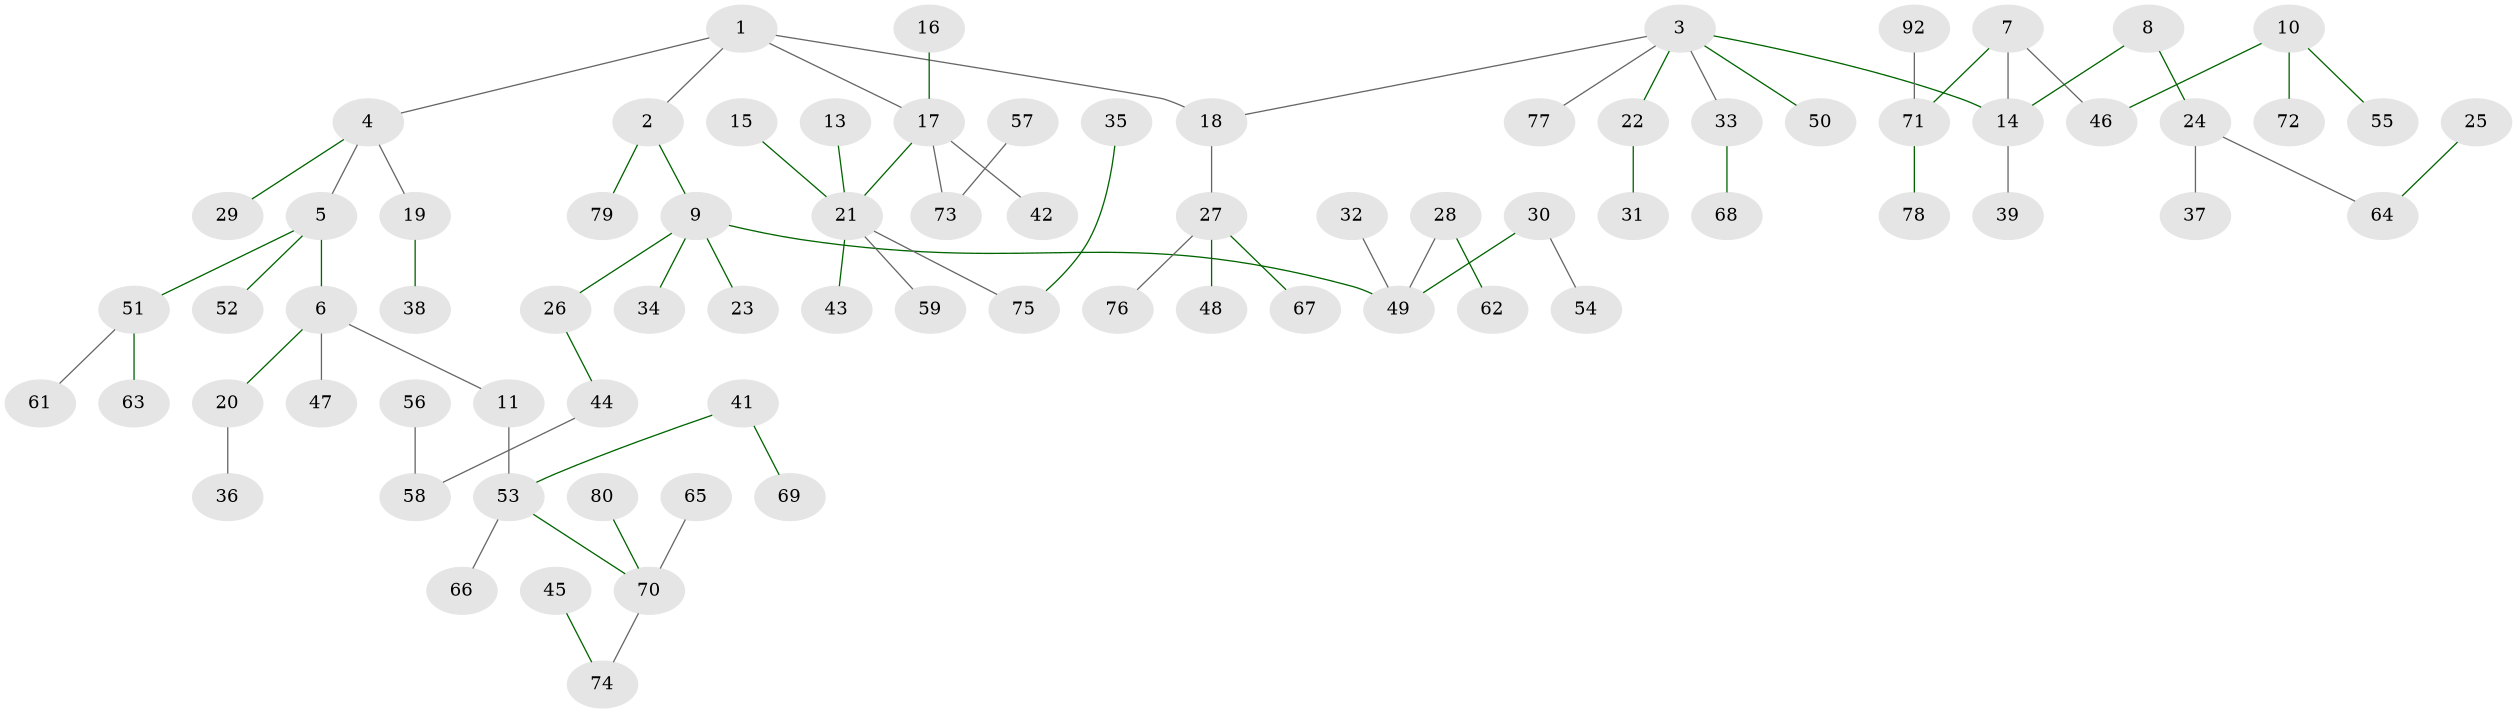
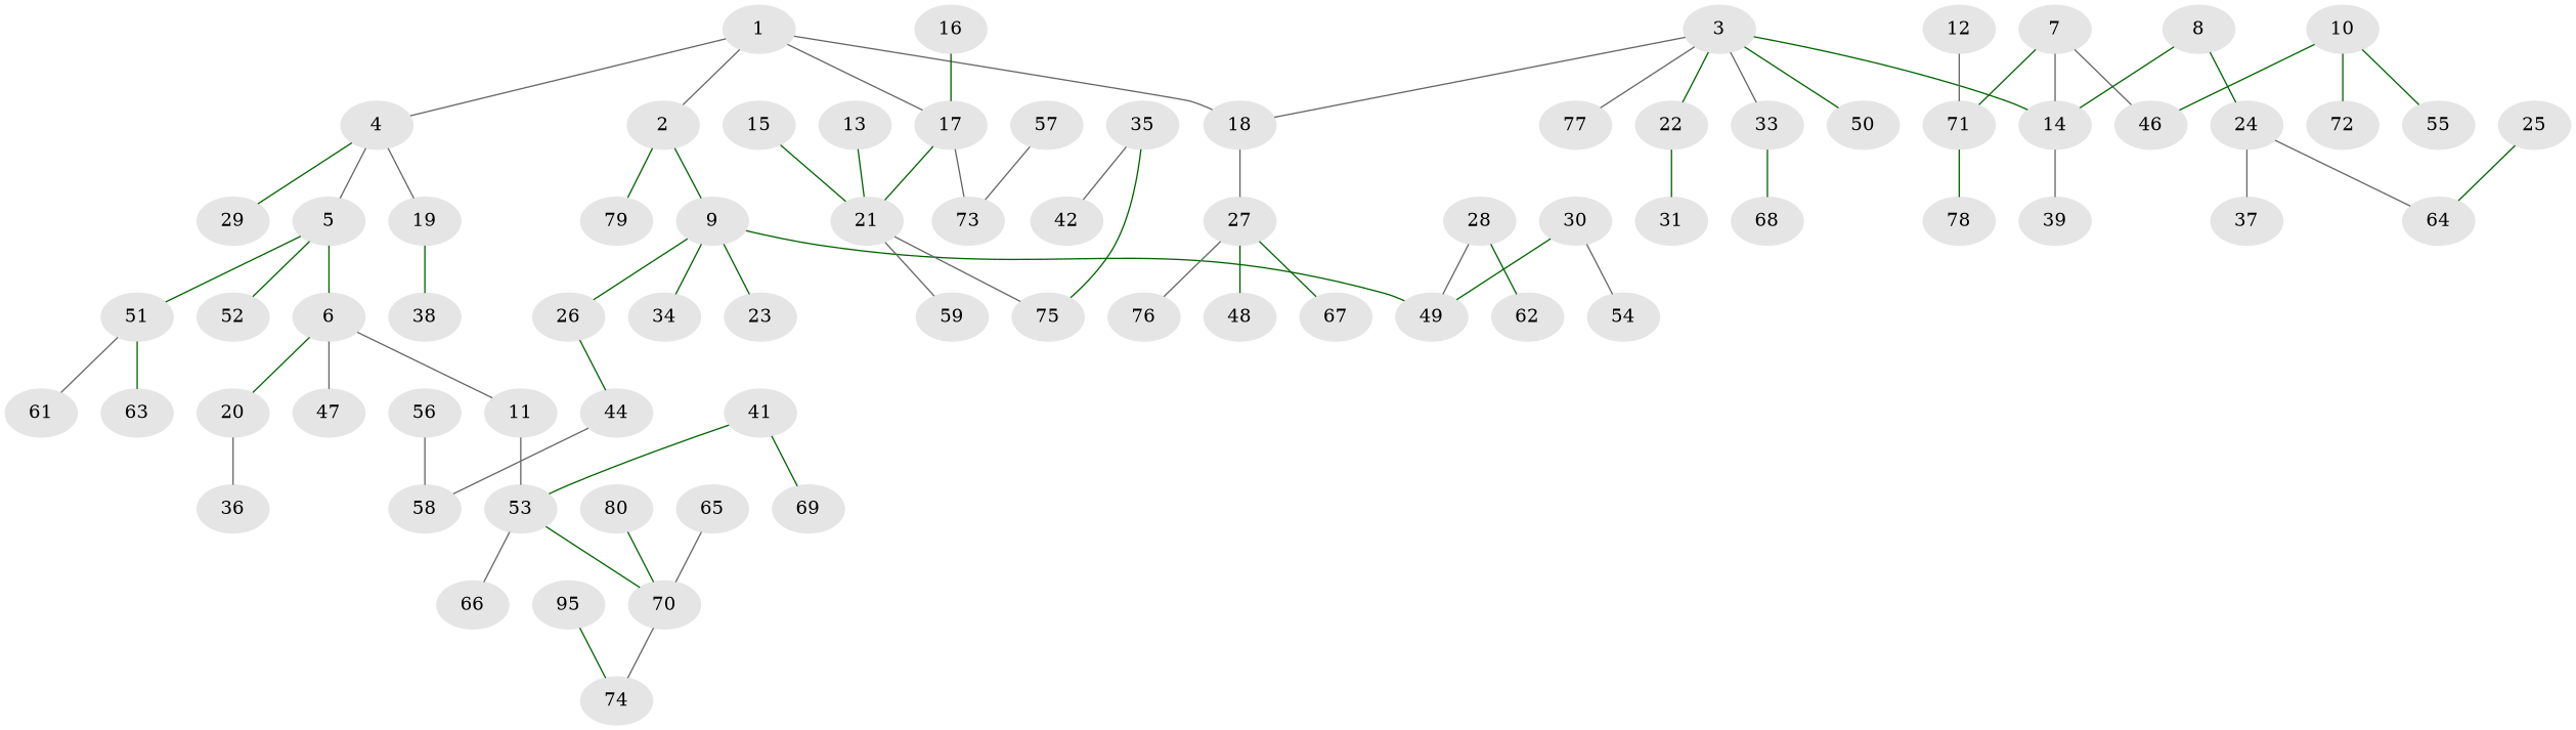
  graph {
    node [color=gray90 style=filled]
    edge [color=darkgreen weight=1.0]
    1
    2
    4
    17
    18
    9
    79
    5
    19
    29
    21
    42
    73
    27
    23
    26
    34
    49
    3
    14
    22
    33
    50
    77
    39
    31
    68
    6
    51
    52
    38
    11
    20
    47
    61
    63
    53
    36
    7
    46
    71
    78
    8
    24
    37
    64
    44
    10
    55
    72
    70
    66
-   12 [label=92]
+   12
    13
-   43
    59
    75
    15
    16
    48
    67
    76
    25
    58
    28
    62
    30
    54
-   32
    35
    n71 [label=80]
    74
    41
    69
-   45
+   45 [label=95]
    56
    57
    65
    1 -- 2 [color=gray40]
    1 -- 4 [color=gray40]
    1 -- 17 [color=gray40]
    1 -- 18 [color=gray40]
    2 -- 9
    2 -- 79
    4 -- 5 [color=gray40]
    4 -- 19 [color=gray40]
    4 -- 29
    17 -- 21
-   17 -- 42 [color=gray40]
+   35 -- 42 [color=gray40]
    17 -- 73 [color=gray40]
    18 -- 27 [color=gray40]
    9 -- 23
    9 -- 26
    9 -- 34
    9 -- 49
    5 -- 6
    5 -- 51
    5 -- 52
    19 -- 38
-   21 -- 43
    21 -- 59 [color=gray40]
    21 -- 75 [color=gray40]
    27 -- 48
    27 -- 67
    27 -- 76 [color=gray40]
    26 -- 44
    3 -- 18 [color=gray40]
    3 -- 14
    3 -- 22
    3 -- 33 [color=gray40]
    3 -- 50
    3 -- 77 [color=gray40]
    14 -- 39 [color=gray40]
    22 -- 31
    33 -- 68
    6 -- 11 [color=gray40]
    6 -- 20
    6 -- 47 [color=gray40]
    51 -- 61 [color=gray40]
    51 -- 63
    11 -- 53 [color=gray40]
    20 -- 36 [color=gray40]
    53 -- 70
    53 -- 66 [color=gray40]
    7 -- 14 [color=gray40]
    7 -- 46 [color=gray40]
    7 -- 71
    71 -- 78
    8 -- 14
    8 -- 24
    24 -- 37 [color=gray40]
    24 -- 64 [color=gray40]
    44 -- 58 [color=gray40]
    10 -- 46
    10 -- 55
    10 -- 72
    70 -- 74 [color=gray40]
    12 -- 71 [color=gray40]
    13 -- 21
    15 -- 21
    16 -- 17
    25 -- 64
    28 -- 49 [color=gray40]
    28 -- 62
    30 -- 49
    30 -- 54 [color=gray40]
-   32 -- 49 [color=gray40]
    35 -- 75
    n71 -- 70
    41 -- 53
    41 -- 69
    45 -- 74
    56 -- 58 [color=gray40]
    57 -- 73 [color=gray40]
    65 -- 70 [color=gray40]
  }
